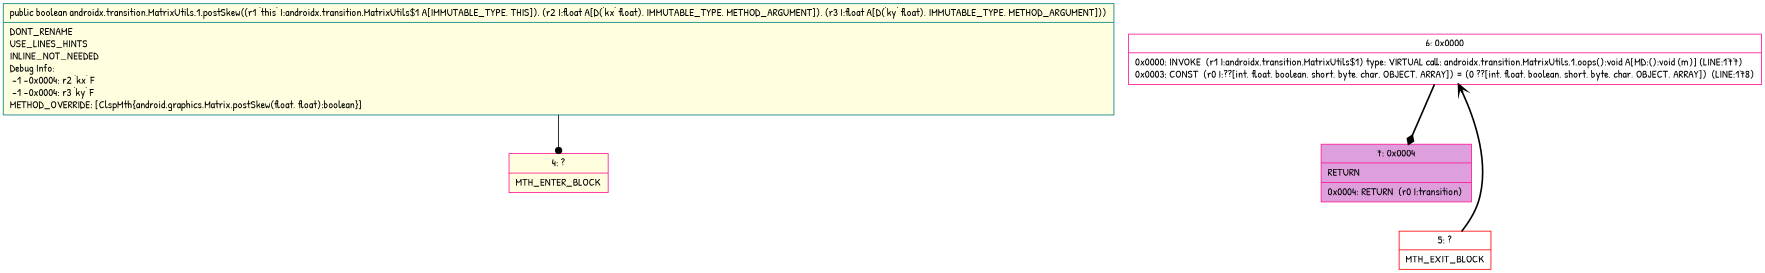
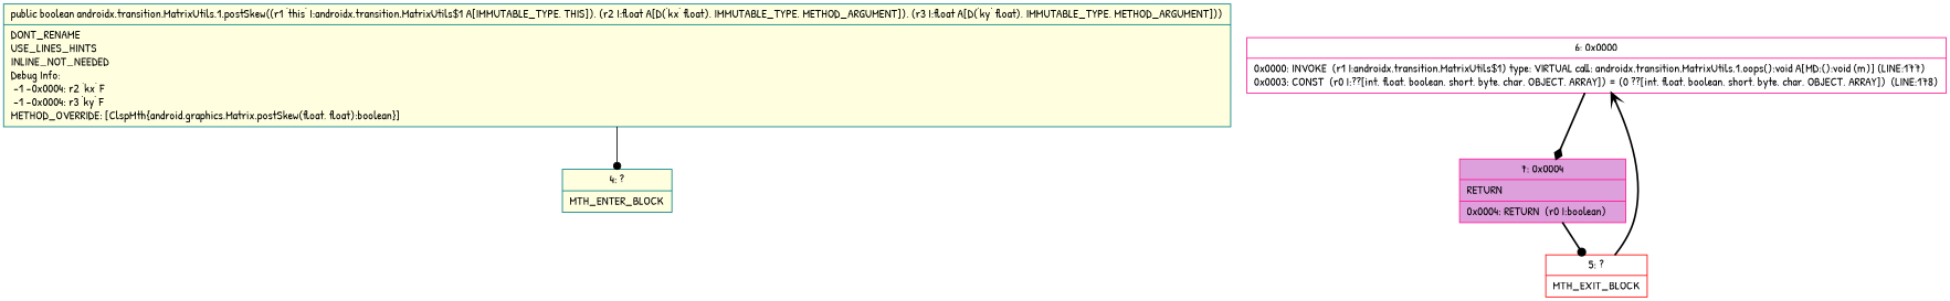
  digraph {
    fontname="Patrick Hand"
    node [color=teal fillcolor=lightyellow fontname="Patrick Hand" shape=record style=filled]
    edge [arrowhead=dot fontname="Patrick Hand" style=bold]
-   n1 [color=deeppink label="{4\:\ ?|MTH_ENTER_BLOCK\l}"]
+   n1 [label="{4\:\ ?|MTH_ENTER_BLOCK\l}"]
    n2 [color=deeppink fillcolor=white label="{6\:\ 0x0000|0x0000: INVOKE  (r1 I:androidx.transition.MatrixUtils$1) type: VIRTUAL call: androidx.transition.MatrixUtils.1.oops():void A[MD:():void (m)] (LINE:177)\l0x0003: CONST  (r0 I:??[int, float, boolean, short, byte, char, OBJECT, ARRAY]) = (0 ??[int, float, boolean, short, byte, char, OBJECT, ARRAY])  (LINE:178)\l}"]
-   n3 [color=deeppink fillcolor=plum label="{7\:\ 0x0004|RETURN\l|0x0004: RETURN  (r0 I:transition) \l}"]
+   n3 [color=deeppink fillcolor=plum label="{7\:\ 0x0004|RETURN\l|0x0004: RETURN  (r0 I:boolean) \l}"]
    n4 [color=red fillcolor=white label="{5\:\ ?|MTH_EXIT_BLOCK\l}"]
    n5 [label="{public boolean androidx.transition.MatrixUtils.1.postSkew((r1 'this' I:androidx.transition.MatrixUtils$1 A[IMMUTABLE_TYPE, THIS]), (r2 I:float A[D('kx' float), IMMUTABLE_TYPE, METHOD_ARGUMENT]), (r3 I:float A[D('ky' float), IMMUTABLE_TYPE, METHOD_ARGUMENT]))  | DONT_RENAME\lUSE_LINES_HINTS\lINLINE_NOT_NEEDED\lDebug Info:\l  \-1 \-0x0004: r2 'kx' F\l  \-1 \-0x0004: r3 'ky' F\lMETHOD_OVERRIDE: [ClspMth\{android.graphics.Matrix.postSkew(float, float):boolean\}]\l}"]
    n2 -> n3 [arrowhead=diamond]
+   n3 -> n4
    n4 -> n2 [arrowhead=vee]
    n5 -> n1 [style=solid]
  }
